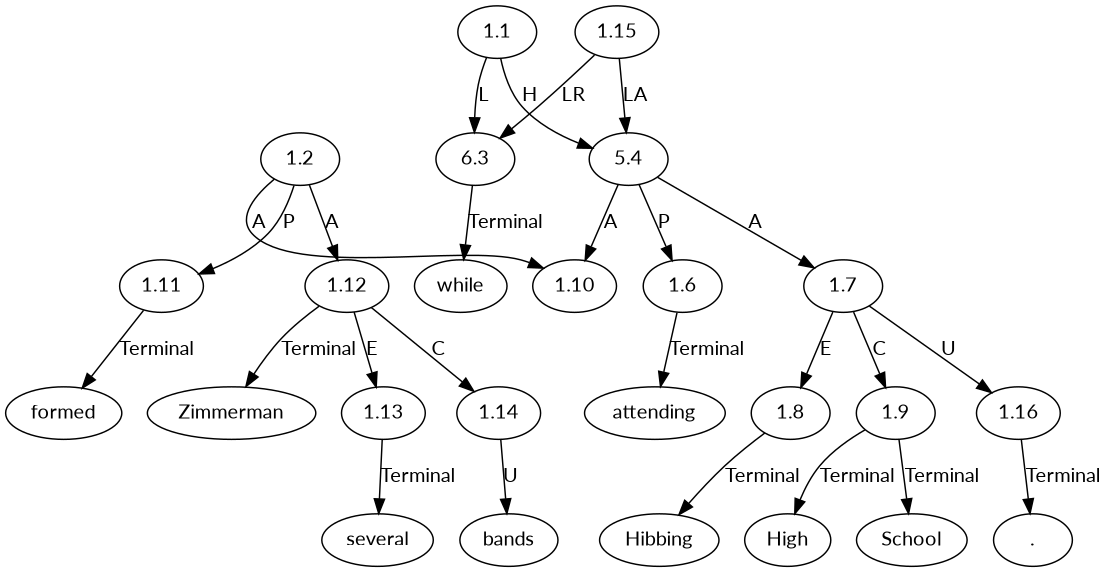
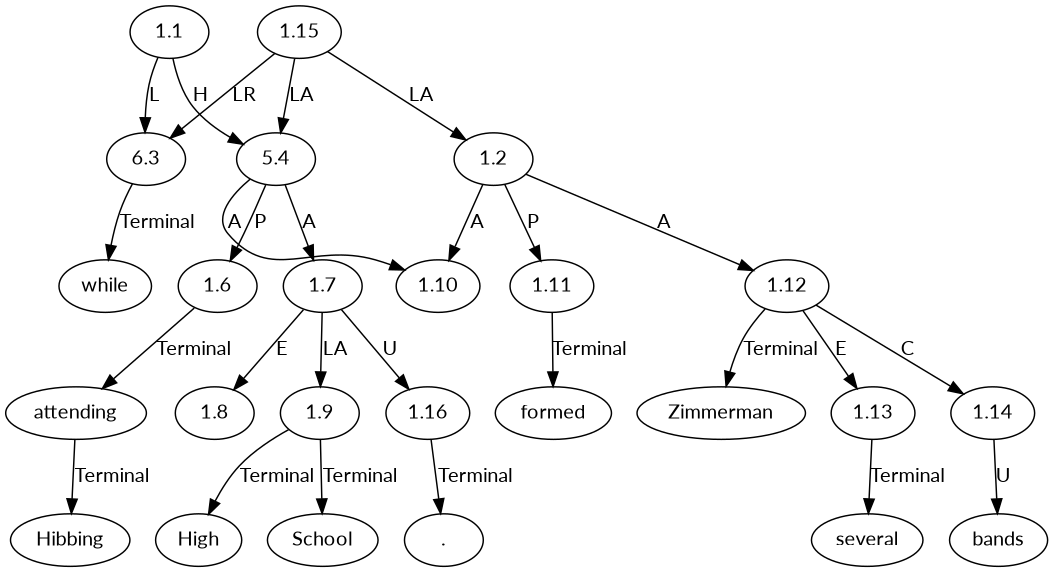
  digraph {
    fontname=Lato
    node [fontname=Lato ordering=out]
    edge [fontname=Lato ordering=out]
    n1 [label=Zimmerman]
    n2 [label="."]
    n3 [label=formed]
    n4 [label=several]
    n5 [label=bands]
    n6 [label=while]
    n7 [label=attending]
    n8 [label=Hibbing]
    n9 [label=High]
    n10 [label=School]
    n11 [label=1.1]
    n12 [label=6.3]
    n13 [label=5.4]
    n14 [label=1.2]
    n15 [label=1.10]
    n16 [label=1.11]
    n17 [label=1.12]
    n18 [label=1.6]
    n19 [label=1.7]
    n20 [label=1.13]
    n21 [label=1.14]
    n22 [label=1.8]
    n23 [label=1.9]
    n24 [label=1.16]
    n25 [label=1.15]
    n11 -> n12 [label=L]
    n11 -> n13 [label=H]
    n12 -> n6 [label=Terminal]
    n13 -> n15 [label=A]
    n13 -> n18 [label=P]
    n13 -> n19 [label=A]
    n14 -> n15 [label=A]
    n14 -> n16 [label=P]
    n14 -> n17 [label=A]
    n16 -> n3 [label=Terminal]
    n17 -> n1 [label=Terminal]
    n17 -> n20 [label=E]
    n17 -> n21 [label=C]
    n18 -> n7 [label=Terminal]
    n19 -> n22 [label=E]
-   n19 -> n23 [label=C]
+   n19 -> n23 [label=LA]
    n19 -> n24 [label=U]
    n20 -> n4 [label=Terminal]
    n21 -> n5 [label=U]
-   n22 -> n8 [label=Terminal]
+   n7 -> n8 [label=Terminal]
    n23 -> n9 [label=Terminal]
    n23 -> n10 [label=Terminal]
    n24 -> n2 [label=Terminal]
    n25 -> n12 [label=LR]
    n25 -> n13 [label=LA]
+   n25 -> n14 [label=LA]
  }
